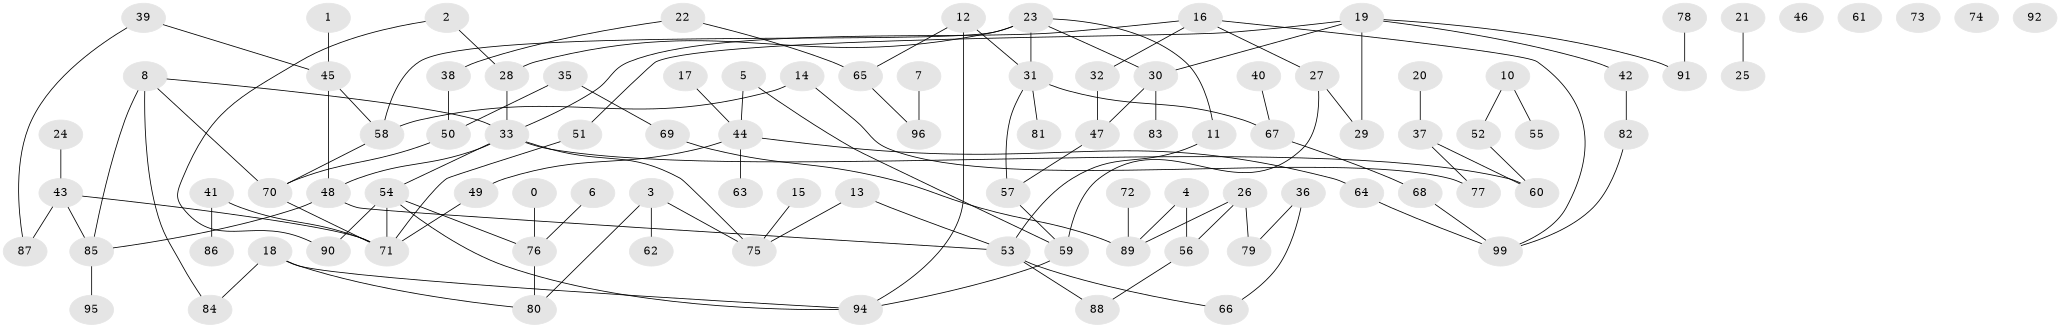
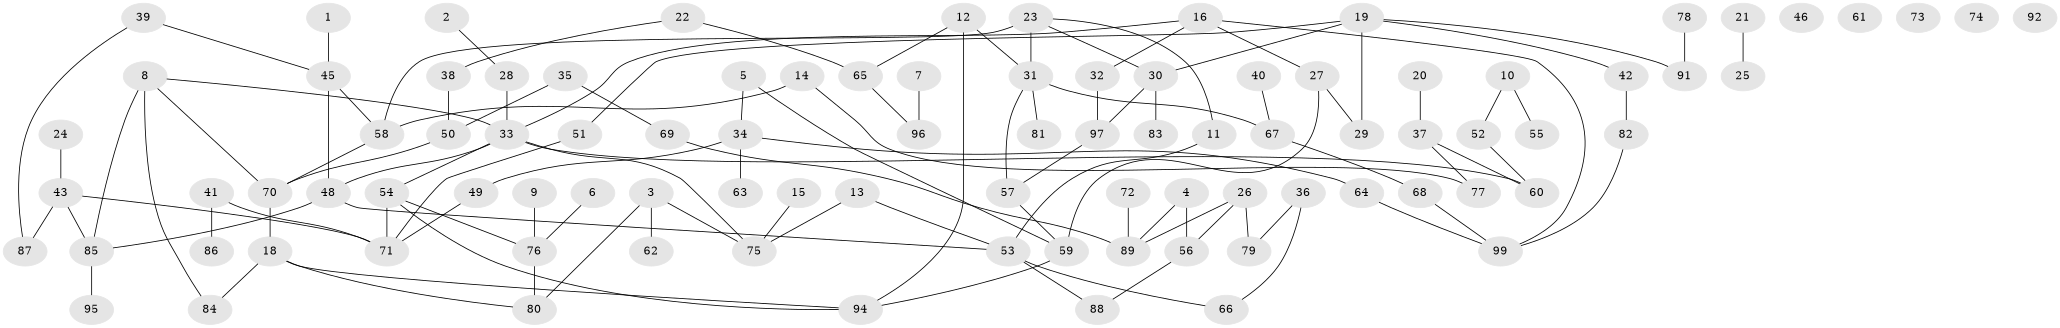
  graph {
    node [color=gray90 style=filled]
    1
    45
    58
    48
    2
    28
-   90
    33
    3
    62
    75
    80
    4
    56
    89
    88
    5
-   34 [label=44]
+   34
    59
    49
    63
    64
    94
    6
    76
    7
    96
    8
    70
    84
    85
    54
    60
    71
    95
-   9 [label=0]
+   9
    10
    52
    55
    22
    65
    38
    11
    53
    66
    12
    31
    57
    67
    81
    13
    14
    77
    15
    36
    79
    16
    27
    32
    n60 [label=99]
    29
-   47
-   17
+   47 [label=97]
    18
    19
    30
    42
    51
    91
    83
    82
    20
    37
    21
    25
    50
    23
    24
    43
    87
    26
    68
    78
    35
    69
    39
    40
    41
    86
    46
    61
    72
    73
    74
    92
    1 -- 45
    45 -- 58
    45 -- 48
    58 -- 70
    48 -- 85
    48 -- 53
    2 -- 28
-   2 -- 90
    28 -- 33
    33 -- 48
    33 -- 75
    33 -- 54
    33 -- 60
    3 -- 62
    3 -- 75
    3 -- 80
    4 -- 56
    4 -- 89
    56 -- 88
    5 -- 34
    5 -- 59
    34 -- 49
    34 -- 63
    34 -- 64
    59 -- 94
    49 -- 71
    64 -- n60
    6 -- 76
    76 -- 80
    7 -- 96
    8 -- 33
    8 -- 70
    8 -- 84
    8 -- 85
-   70 -- 71
+   70 -- 18
    85 -- 95
-   54 -- 90
    54 -- 94
    54 -- 76
    54 -- 71
    9 -- 76
    10 -- 52
    10 -- 55
    52 -- 60
    22 -- 65
    22 -- 38
    65 -- 96
    38 -- 50
    11 -- 53
    53 -- 88
    53 -- 66
    12 -- 94
    12 -- 65
    12 -- 31
    31 -- 57
    31 -- 67
    31 -- 81
    57 -- 59
    67 -- 68
    13 -- 75
    13 -- 53
    14 -- 58
    14 -- 77
    15 -- 75
    36 -- 66
    36 -- 79
    16 -- 33
    16 -- 27
    16 -- 32
    16 -- n60
    27 -- 59
    27 -- 29
    32 -- 47
    47 -- 57
-   17 -- 34
    18 -- 80
    18 -- 94
    18 -- 84
    19 -- 29
    19 -- 30
    19 -- 42
    19 -- 51
    19 -- 91
    30 -- 47
    30 -- 83
    42 -- 82
    51 -- 71
    82 -- n60
    20 -- 37
    37 -- 60
    37 -- 77
    21 -- 25
    50 -- 70
    23 -- 58
-   23 -- 28
    23 -- 11
    23 -- 31
    23 -- 30
    24 -- 43
    43 -- 85
    43 -- 71
    43 -- 87
    26 -- 56
    26 -- 89
    26 -- 79
    68 -- n60
    78 -- 91
    35 -- 50
    35 -- 69
    69 -- 89
    39 -- 45
    39 -- 87
    40 -- 67
    41 -- 71
    41 -- 86
    72 -- 89
  }
